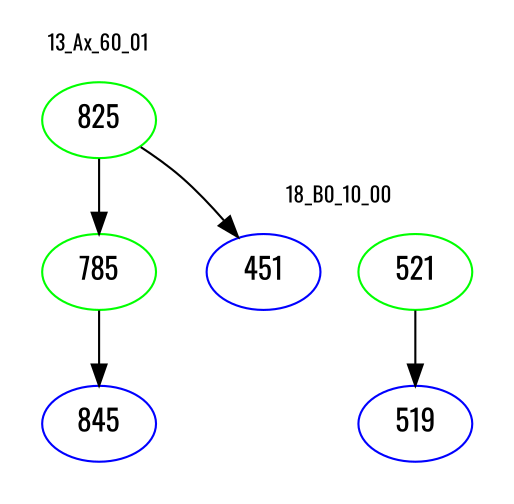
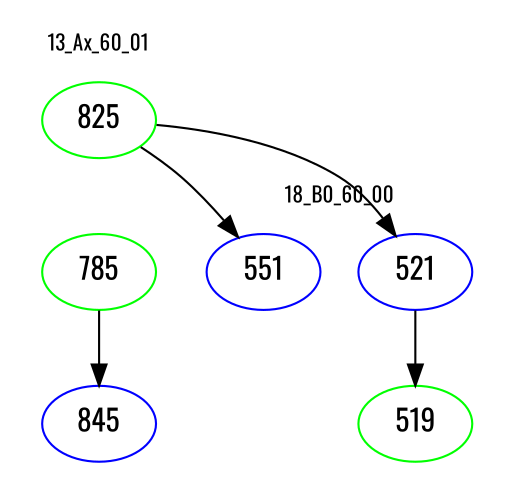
  digraph {
    fontname=Oswald
    node [color=green fontname=Oswald]
    edge [color=black fontname=Oswald]
    n1 [label=825]
    n2 [label=785]
    n3 [color=blue label=845]
-   n4 [label=521]
-   n5 [color=blue label=519]
-   n6 [color=blue label=451]
+   n4 [color=blue label=521]
+   n5 [label=519]
+   n6 [color=blue label=551]
    subgraph cluster_1 {
      color=white
      fontsize=10
      label="13_Ax_60_01"
      n1
      n2
      n3
    }
    subgraph cluster_2 {
      color=white
      fontsize=10
-     label="18_B0_10_00"
+     label="18_B0_60_00"
      n4
      n5
      n6
    }
-   n1 -> n2
+   n1 -> n4
    n1 -> n6
    n2 -> n3
    n4 -> n5
  }
